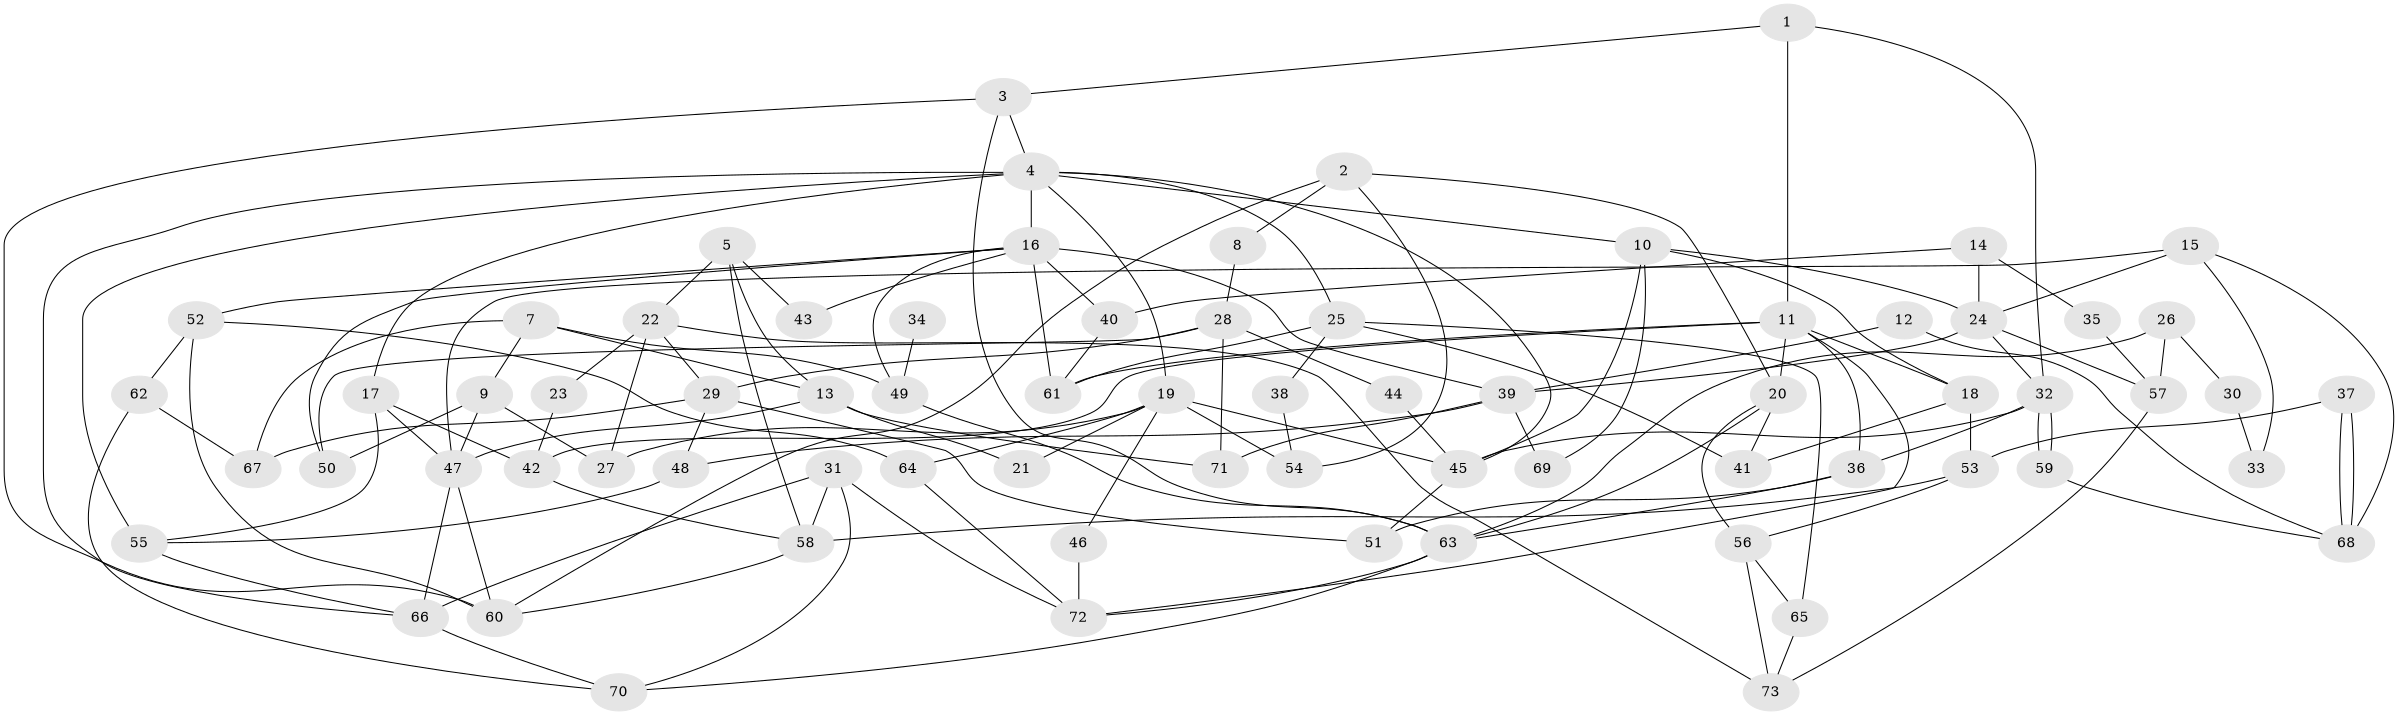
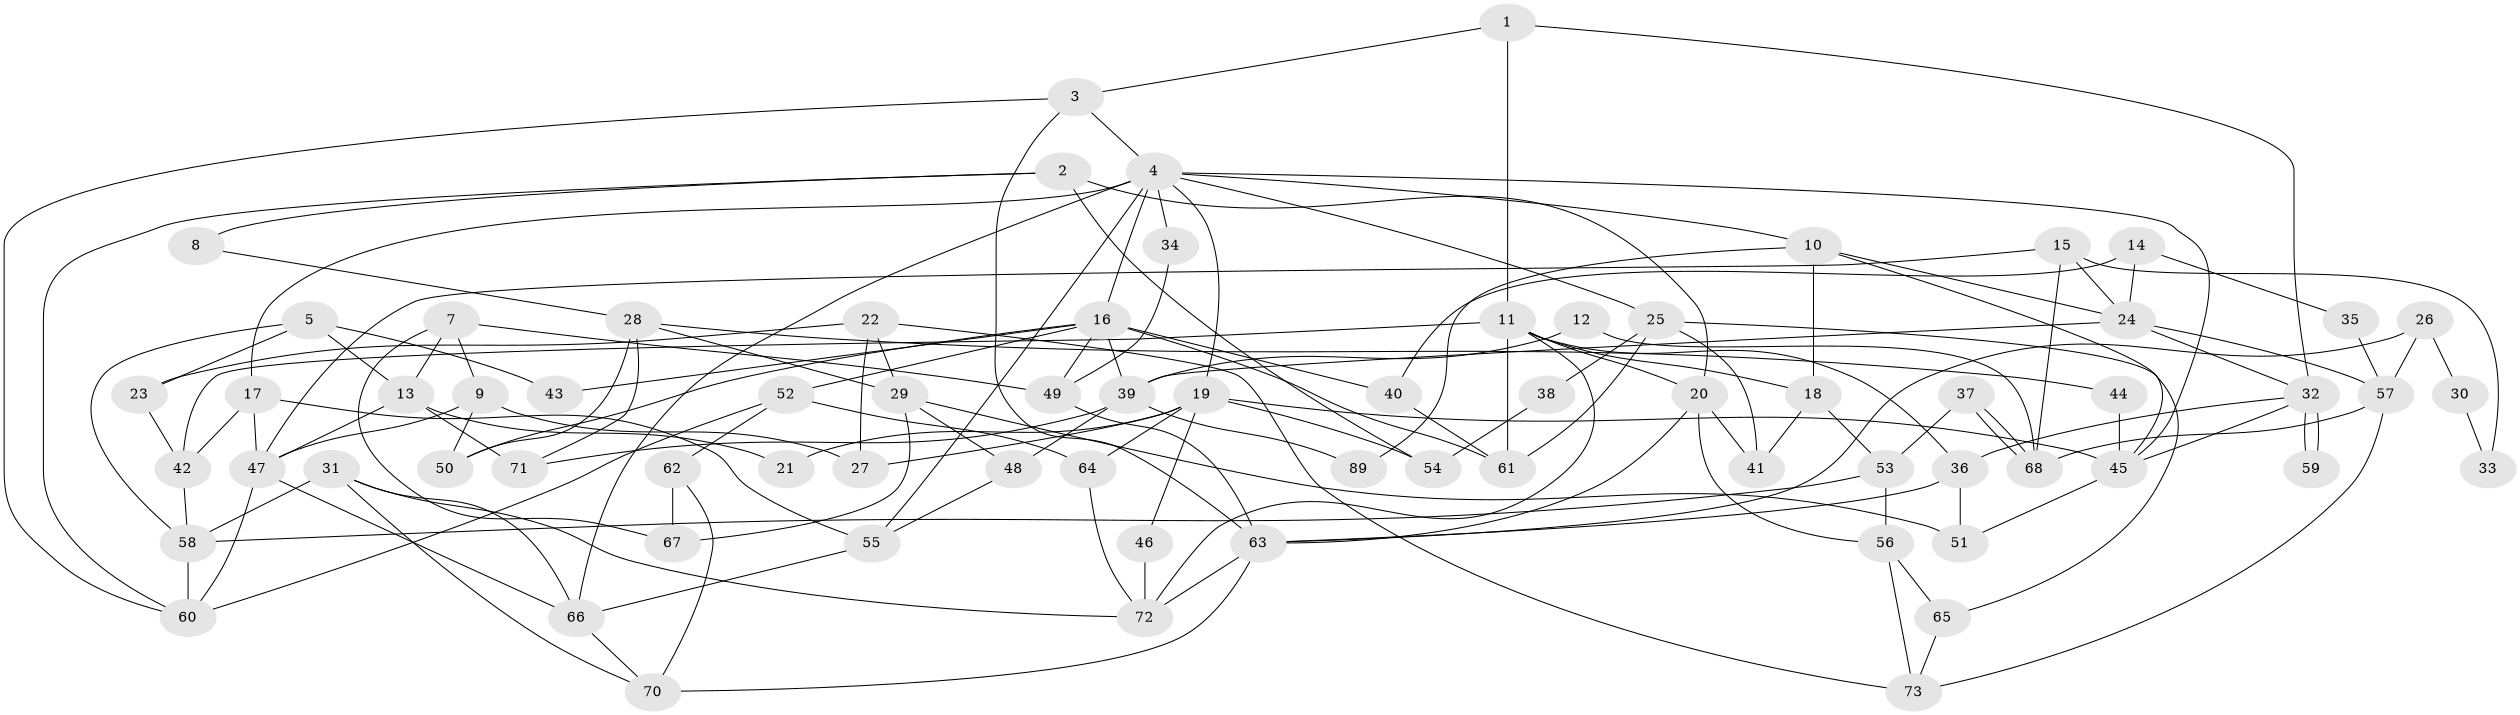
  graph {
    node [color=gray90 style=filled]
    1
    3
    11
    32
    60
    4
    63
    20
    18
    36
    42
    61
    72
    45
    59
    2
    8
    54
    28
    41
    56
    10
    16
    17
    19
    25
    34
    55
    66
    70
    24
-   69
+   69 [label=89]
    43
    49
    50
    39
    40
    52
    47
    27
    21
    46
    64
    38
    65
    51
    5
    13
    22
    58
    71
    23
    29
    73
    30
    33
    7
    9
    67
    44
    53
    57
    12
    68
    48
    14
    35
    15
    62
    26
    31
    37
    1 -- 3
    1 -- 11
    1 -- 32
    3 -- 60
    3 -- 4
    3 -- 63
    11 -- 20
    11 -- 18
    11 -- 36
    11 -- 42
    11 -- 61
    11 -- 72
    32 -- 36
    32 -- 45
    32 -- 59
    32 -- 59
    4 -- 45
    4 -- 10
    4 -- 16
    4 -- 17
    4 -- 19
    4 -- 25
+   4 -- 34
    4 -- 55
    4 -- 66
    63 -- 72
    63 -- 70
    20 -- 63
    20 -- 41
    20 -- 56
    18 -- 41
    18 -- 53
    36 -- 63
    36 -- 51
    42 -- 58
    45 -- 51
-   59 -- 68
+   57 -- 68
    2 -- 60
    2 -- 20
    2 -- 8
    2 -- 54
    8 -- 28
    28 -- 50
    28 -- 71
    28 -- 29
    28 -- 44
    56 -- 65
    56 -- 73
    10 -- 18
    10 -- 45
    10 -- 24
    10 -- 69
    16 -- 61
    16 -- 43
    16 -- 49
    16 -- 50
    16 -- 39
    16 -- 40
    16 -- 52
    17 -- 42
    17 -- 55
    17 -- 47
    19 -- 45
    19 -- 54
    19 -- 27
    19 -- 21
    19 -- 46
    19 -- 64
    25 -- 61
    25 -- 41
    25 -- 38
    25 -- 65
    34 -- 49
    55 -- 66
    66 -- 70
    24 -- 32
    24 -- 39
    24 -- 57
    49 -- 63
    39 -- 69
    39 -- 71
    39 -- 48
    40 -- 61
    52 -- 60
    52 -- 64
    52 -- 62
    47 -- 60
    47 -- 66
    46 -- 72
    64 -- 72
    38 -- 54
    65 -- 73
    5 -- 43
    5 -- 13
-   5 -- 22
+   5 -- 23
    5 -- 58
    13 -- 47
    13 -- 21
    13 -- 71
    22 -- 27
    22 -- 23
    22 -- 29
    22 -- 73
    58 -- 60
    23 -- 42
    29 -- 51
    29 -- 67
    29 -- 48
    30 -- 33
    7 -- 49
    7 -- 13
    7 -- 9
    7 -- 67
    9 -- 50
    9 -- 47
    9 -- 27
    44 -- 45
    53 -- 56
    53 -- 58
    57 -- 73
    12 -- 39
    12 -- 68
    48 -- 55
    14 -- 24
    14 -- 40
    14 -- 35
    35 -- 57
    15 -- 24
    15 -- 47
    15 -- 33
    15 -- 68
    62 -- 70
    62 -- 67
    26 -- 63
    26 -- 30
    26 -- 57
    31 -- 72
    31 -- 66
    31 -- 70
    31 -- 58
    37 -- 53
    37 -- 68
    37 -- 68
  }
